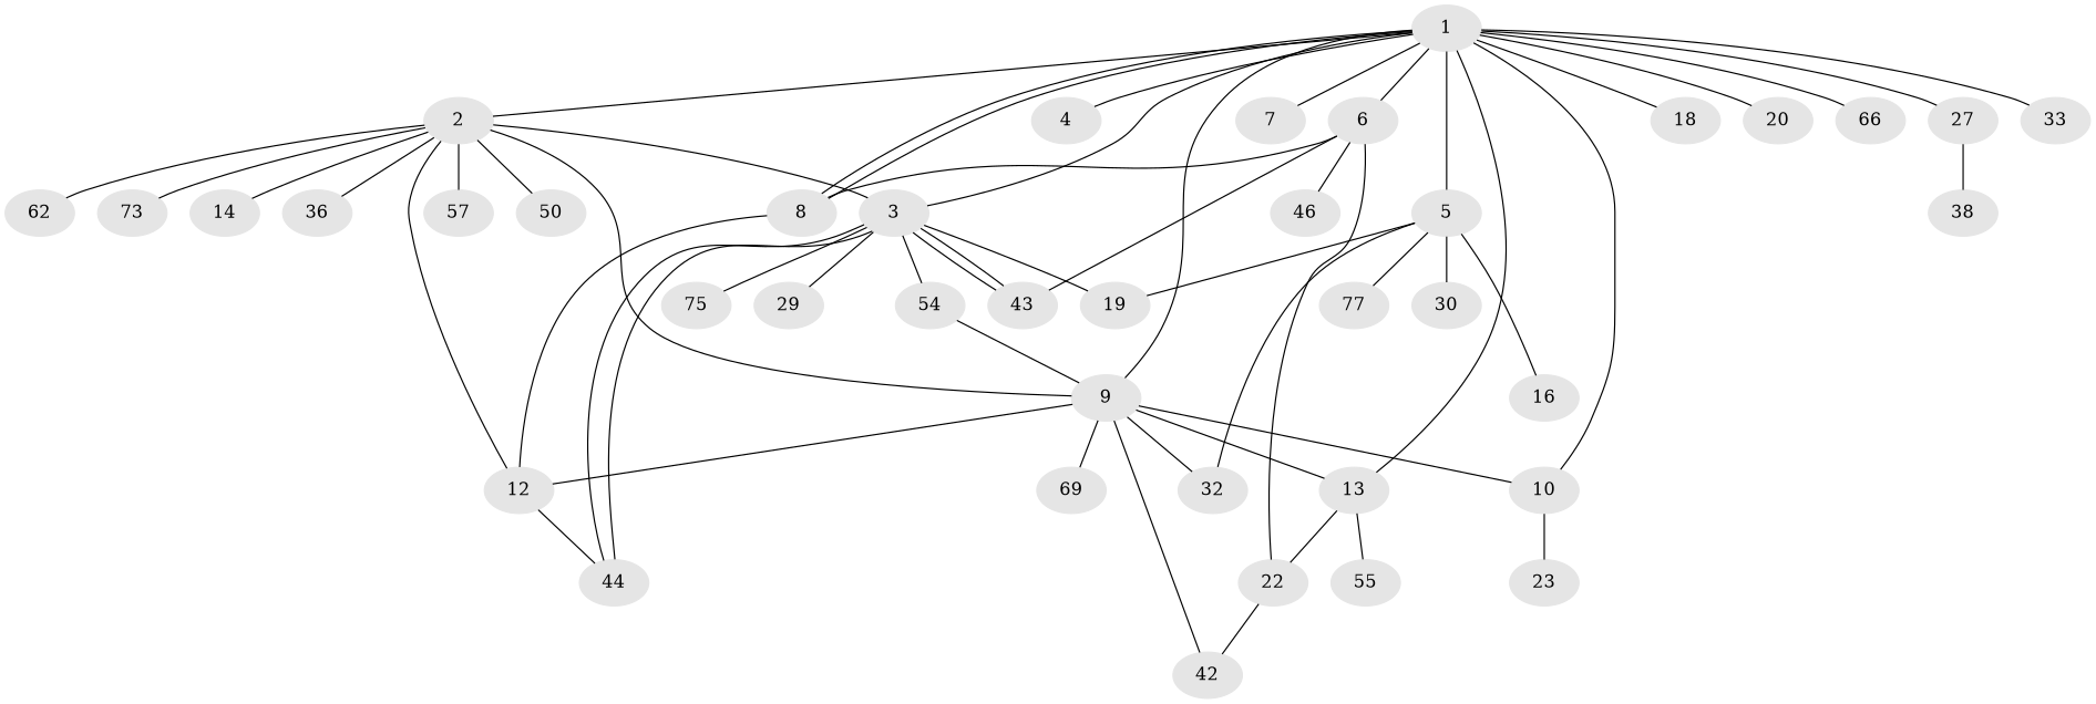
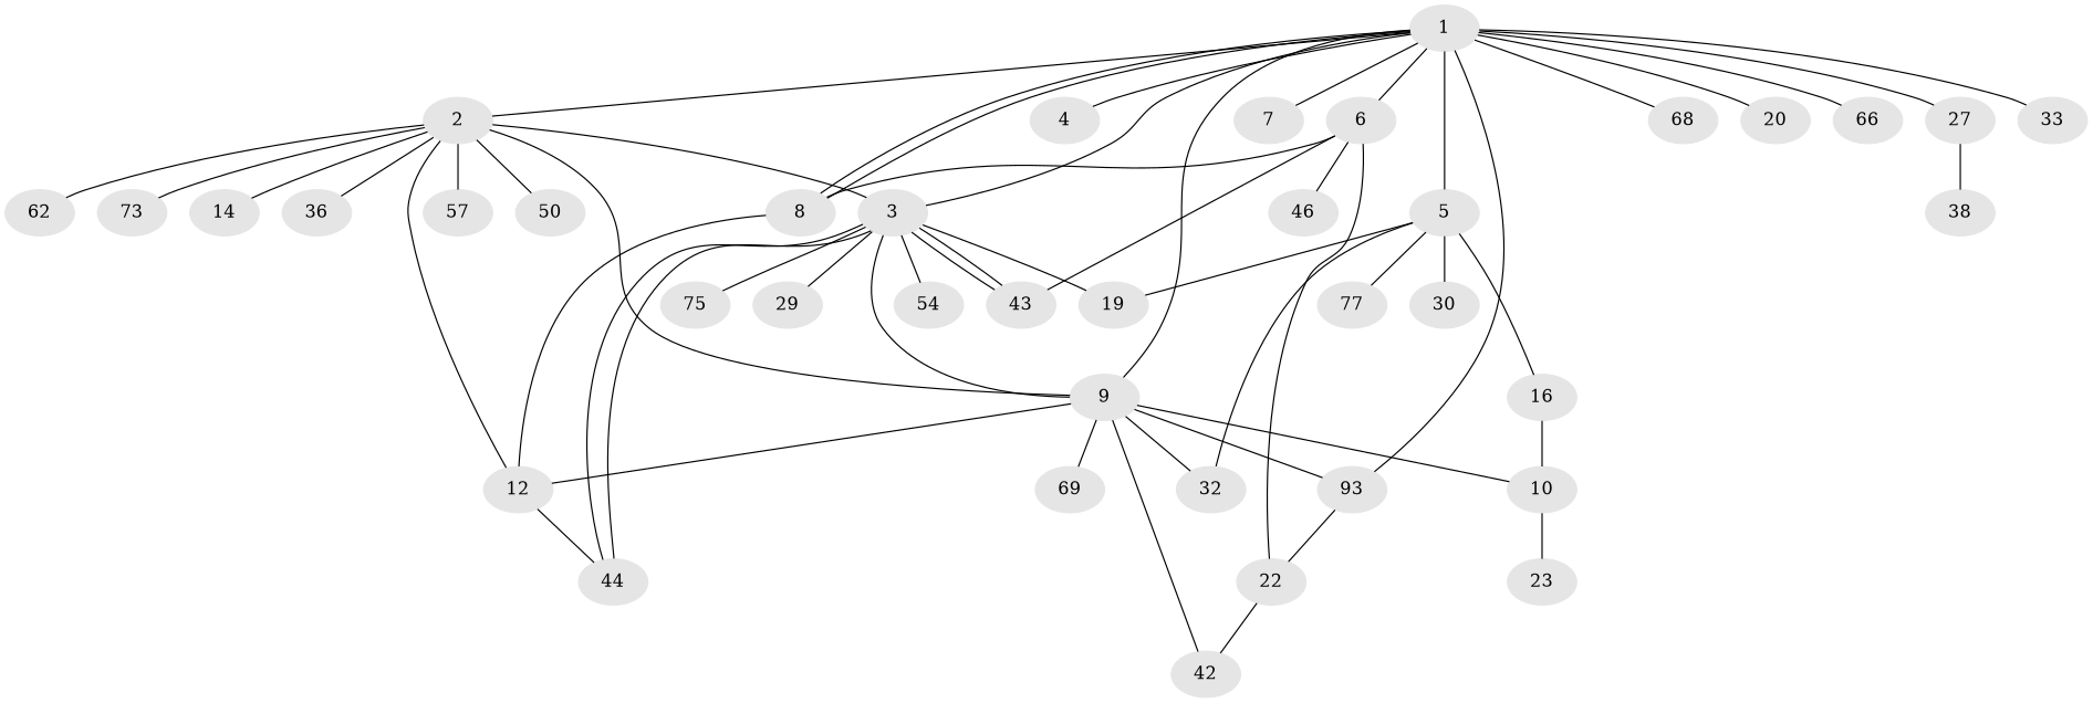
  graph {
    node [color=gray90 style=filled]
    1 [super="+76"]
    2
    3
    4
    5 [super="+15+72+41+25"]
    6
    7
    8 [super="+24"]
    9 [super="+21+34+50+17+78"]
    10 [super="+37"]
-   13
-   18
+   13 [label=93]
+   18 [label=68]
    20
    n14 [label=66]
    27
    33
    n17 [label=14]
    12 [super="+14"]
    36
    57
    n21 [label=50]
    62
    73
    19 [super="+67+39"]
    29
    43
    44 [super="+64+80"]
    54
    75
    16
    30
    32 [super="+52"]
    77
    22 [super="+51"]
    46
    42
    69
    23
-   55
    38
    1 -- 2 [weight=2]
    1 -- 3
    1 -- 4
    1 -- 5 [weight=3]
    1 -- 6
    1 -- 7
    1 -- 8
    1 -- 8
    1 -- 9 [weight=2]
-   1 -- 10 [weight=2]
+   16 -- 10 [weight=2]
    1 -- 13
    1 -- 18
    1 -- 20
    1 -- n14
    1 -- 27
    1 -- 33
    2 -- 3
    2 -- 9
    2 -- n17
    2 -- 12
    2 -- 36
    2 -- 57
    2 -- n21
    2 -- 62
    2 -- 73
-   54 -- 9 [weight=2]
+   3 -- 9 [weight=2]
    3 -- 19
    3 -- 29
    3 -- 43
    3 -- 43
    3 -- 44
    3 -- 44
    3 -- 54
    3 -- 75
    5 -- 19
    5 -- 16
    5 -- 30
    5 -- 32
    5 -- 77
    6 -- 8
    6 -- 43
    6 -- 22
    6 -- 46
    8 -- 12
    9 -- 10
    9 -- 13 [weight=2]
    9 -- 12
    9 -- 32
    9 -- 42
    9 -- 69
    10 -- 23
    13 -- 22
-   13 -- 55
    27 -- 38
    12 -- 44
    22 -- 42
  }
